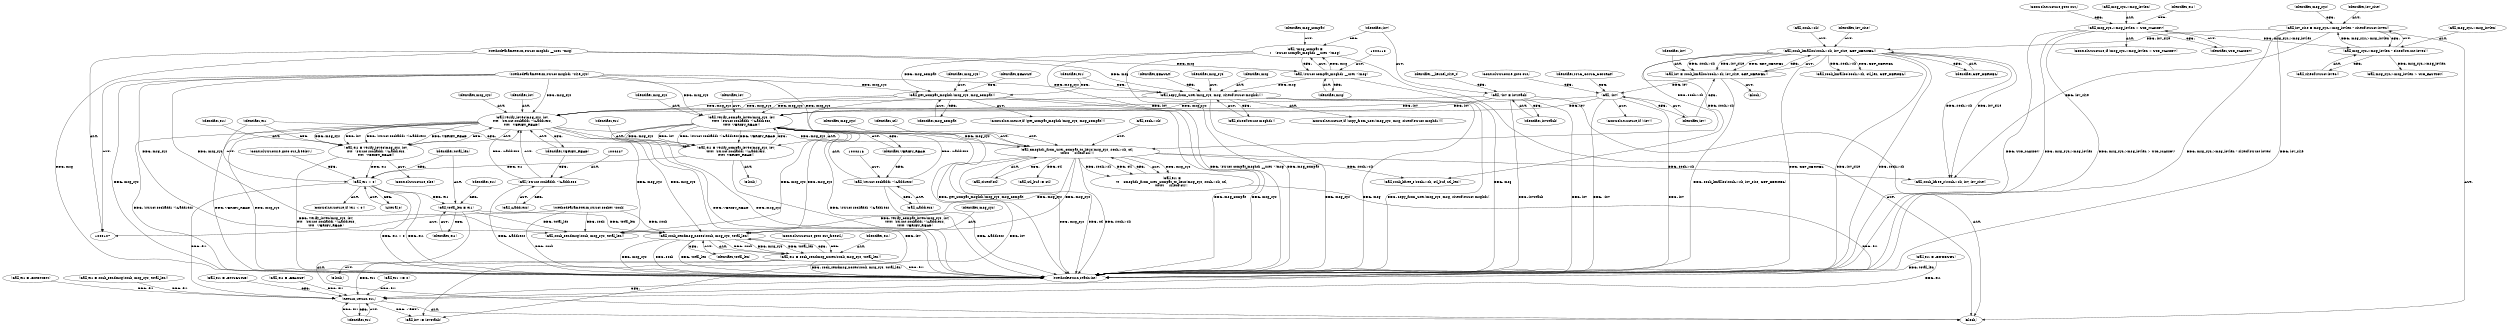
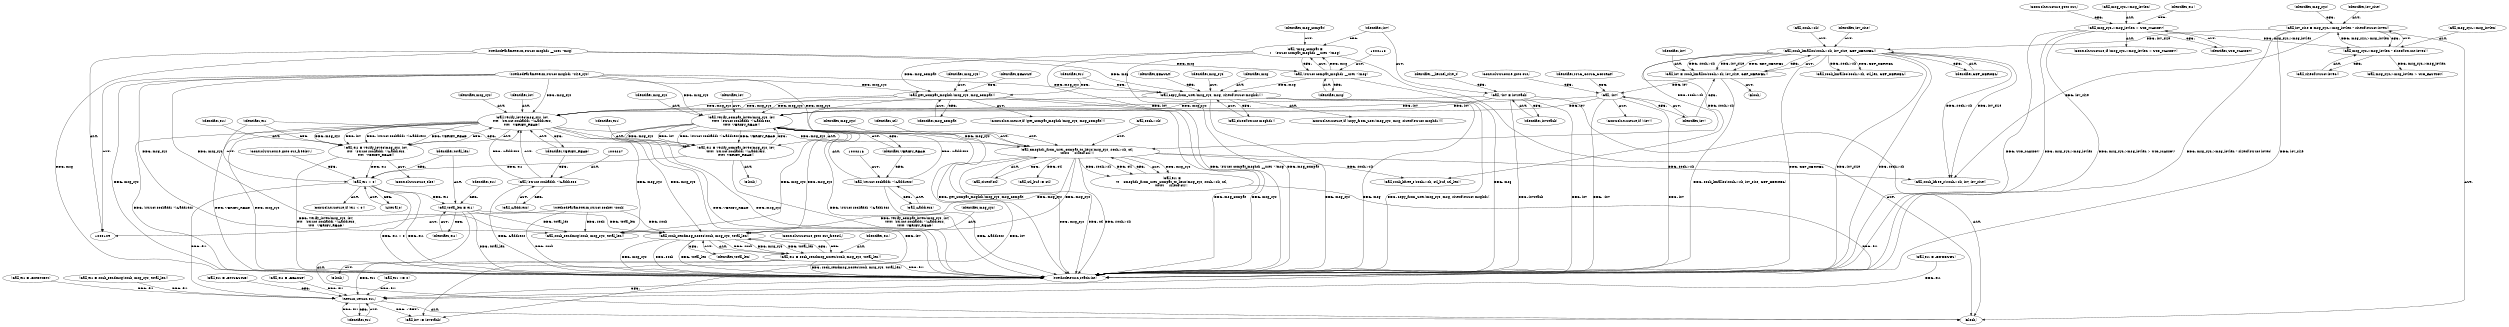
  digraph {
    n1 [label="(Call,sock_sendmsg_nosec(sock, msg_sys, total_len))"]
    n2 [label="(Call,err = sock_sendmsg_nosec(sock, msg_sys, total_len))"]
    n3 [label="(MethodReturn,static int)"]
    n4 [label="(Identifier,total_len)"]
    n5 [label="(Return,return err;)"]
    n6 [label="(Block,)"]
    n7 [label="(MethodParameterIn,struct socket *sock)"]
    n8 [label="(Call,sock_sendmsg(sock, msg_sys, total_len))"]
-   1000107
+   1000107 [label=1000109]
    n10 [label="(Call,cmsghdr_from_user_compat_to_kern(msg_sys, sock->sk, ctl,\n\t\t\t\t\t\t     sizeof(ctl)))"]
    n11 [label="(Call,sock_kfree_s(sock->sk, ctl_buf, ctl_len))"]
    n12 [label="(Call,sizeof(ctl))"]
    n13 [label="(Call,ctl_buf != ctl)"]
    n14 [label="(Call,err =\n\t\t    cmsghdr_from_user_compat_to_kern(msg_sys, sock->sk, ctl,\n\t\t\t\t\t\t     sizeof(ctl)))"]
    n15 [label="(Call,sock_kfree_s(sock->sk, iov, iov_size))"]
    n16 [label="(Call,verify_iovec(msg_sys, iov,\n\t\t\t\t   (struct sockaddr *)&address,\n\t\t\t\t   VERIFY_READ))"]
    n17 [label="(Call,err = verify_iovec(msg_sys, iov,\n\t\t\t\t   (struct sockaddr *)&address,\n\t\t\t\t   VERIFY_READ))"]
    n18 [label="(Identifier,VERIFY_READ)"]
    n19 [label="(Call,iov != iovstack)"]
    n20 [label="(Call,err < 0)"]
    n21 [label="(ControlStructure,else)"]
    n22 [label="(Call,(struct sockaddr *)&address)"]
    n23 [label="(Call,get_compat_msghdr(msg_sys, msg_compat))"]
    n24 [label="(Call,verify_compat_iovec(msg_sys, iov,\n\t\t\t\t\t  (struct sockaddr *)&address,\n\t\t\t\t\t  VERIFY_READ))"]
    n25 [label="(Identifier,msg_compat)"]
    n26 [label="(ControlStructure,if (get_compat_msghdr(msg_sys, msg_compat)))"]
    n27 [label="(Call,err = verify_compat_iovec(msg_sys, iov,\n\t\t\t\t\t  (struct sockaddr *)&address,\n\t\t\t\t\t  VERIFY_READ))"]
    n28 [label="(Identifier,VERIFY_READ)"]
    n29 [label="(MethodParameterIn,struct msghdr *size_sys)"]
    n30 [label="(Call,copy_from_user(msg_sys, msg, sizeof(struct msghdr)))"]
    n31 [label="(Call,sizeof(struct msghdr))"]
    n32 [label="(ControlStructure,if (copy_from_user(msg_sys, msg, sizeof(struct msghdr))))"]
    n33 [label="(Call,*msg_compat =\n\t    (struct compat_msghdr __user *)msg)"]
    n34 [label="(Call,(struct compat_msghdr __user *)msg)"]
    n35 [label="(Block,)"]
    n36 [label="(Identifier,msg)"]
    n37 [label="(MethodParameterIn,struct msghdr __user *msg)"]
    n38 [label="(Call,!iov)"]
    n39 [label="(ControlStructure,if (!iov))"]
    n40 [label="(Identifier,iov)"]
    n41 [label="(Call,iov = sock_kmalloc(sock->sk, iov_size, GFP_KERNEL))"]
    n42 [label="(Call,sock_kmalloc(sock->sk, iov_size, GFP_KERNEL))"]
    n43 [label="(Block,)"]
    n44 [label="(Call,sock_kmalloc(sock->sk, ctl_len, GFP_KERNEL))"]
    n45 [label="(Identifier,GFP_KERNEL)"]
    n46 [label="(Call,iov_size = msg_sys->msg_iovlen * sizeof(struct iovec))"]
    n47 [label="(Call,msg_sys->msg_iovlen * sizeof(struct iovec))"]
    n48 [label="(Call,msg_sys->msg_iovlen > UIO_FASTIOV)"]
    n49 [label="(Call,sizeof(struct iovec))"]
    n50 [label="(Call,msg_sys->msg_iovlen > UIO_MAXIOV)"]
    n51 [label="(Identifier,UIO_MAXIOV)"]
    n52 [label="(ControlStructure,if (msg_sys->msg_iovlen > UIO_MAXIOV))"]
    n53 [label="(Call,*iov = iovstack)"]
    n54 [label="(Identifier,iovstack)"]
    n55 [label="(Call,&address)"]
    n56 [label="(Block,)"]
    n57 [label="(Call,(struct sockaddr *)&address)"]
    n58 [label="(Call,&address)"]
    n59 [label="(Call,total_len = err)"]
    n60 [label="(Identifier,err)"]
    n61 [label="(ControlStructure,if (err < 0))"]
    n62 [label="(Literal,0)"]
    n63 [label="(Identifier,err)"]
    n64 [label="(Call,msg_sys->msg_iovlen)"]
    n65 [label="(Identifier,msg_sys)"]
    n66 [label="(Identifier,msg_sys)"]
    n67 [label="(Call,msg_sys->msg_iovlen)"]
    n68 [label="(Call,err = -ENOMEM)"]
    n69 [label="(Call,err = sock_sendmsg(sock, msg_sys, total_len))"]
    n70 [label="(Identifier,ctl)"]
    n71 [label="(Identifier,msg_sys)"]
    n72 [label="(Identifier,iov)"]
    n73 [label="(Call,sock->sk)"]
    n74 [label="(Identifier,err)"]
    n75 [label="(Call,err = -EMSGSIZE)"]
    n76 [label="(Call,err = -EFAULT)"]
    n77 [label="(Identifier,EFAULT)"]
    n78 [label="(Identifier,err)"]
    n79 [label="(Identifier,msg_sys)"]
    n80 [label="(Identifier,msg_compat)"]
    n81 [label="(Identifier,err)"]
    n82 [label="(Call,sock->sk)"]
    n83 [label="(Identifier,err)"]
    n84 [label="(ControlStructure,goto out_freectl;)"]
    n85 [label="(Identifier,iov)"]
    n86 [label="(Identifier,total_len)"]
    n87 [label="(Identifier,msg_sys)"]
    n88 [label="(Identifier,EFAULT)"]
    n89 [label="(ControlStructure,goto out;)"]
    n90 [label="(Identifier,msg_sys)"]
    n91 [label="(Identifier,err)"]
    n92 [label="(ControlStructure,goto out_freeiov;)"]
    n93 [label="(Identifier,iov_size)"]
    n94 [label="(Identifier,MSG_CMSG_COMPAT)"]
    n95 [label="(Identifier,msg)"]
    n96 [label="(Identifier,err)"]
    n97 [label="(Identifier,__kernel_size_t)"]
    n98 [label="(Identifier,iov_size)"]
    n99 [label="(Identifier,err)"]
    n100 [label="(ControlStructure,goto out;)"]
    n101 [label="(Identifier,iov)"]
    n102 [label="(Identifier,iov)"]
    n103 [label="(Call,err = -ENOBUFS)"]
    n104 [label="(Call,err >= 0)"]
    n105 [label="(Identifier,msg_sys)"]
    1000118
    1000227
    1000216
    n1 -> n2 [label="AST: "]
    n1 -> n2 [label="DDG: sock"]
    n1 -> n2 [label="DDG: msg_sys"]
    n1 -> n2 [label="DDG: total_len"]
    n1 -> n3 [label="DDG: msg_sys"]
    n1 -> n3 [label="DDG: sock"]
    n1 -> n3 [label="DDG: total_len"]
    n1 -> n4 [label="CFG: "]
    n2 -> n1 [label="CFG: "]
    n2 -> n3 [label="DDG: err"]
    n2 -> n3 [label="DDG: sock_sendmsg_nosec(sock, msg_sys, total_len)"]
    n2 -> n5 [label="DDG: err"]
    n2 -> n6 [label="AST: "]
    n3 -> n5 [label="CFG: "]
    n4 -> n1 [label="AST: "]
    n5 -> n19 [label="DDG: <RET>"]
    n5 -> n35 [label="AST: "]
    n5 -> n63 [label="CFG: "]
    n7 -> n1 [label="DDG: sock"]
    n7 -> n3 [label="DDG: sock"]
    n7 -> n8 [label="DDG: sock"]
    n7 -> 1000107 [label="AST: "]
    n10 -> n1 [label="DDG: msg_sys"]
    n10 -> n3 [label="DDG: msg_sys"]
    n10 -> n3 [label="DDG: ctl"]
    n10 -> n3 [label="DDG: sock->sk"]
    n10 -> n8 [label="DDG: msg_sys"]
    n10 -> n11 [label="DDG: sock->sk"]
    n10 -> n12 [label="CFG: "]
    n10 -> n13 [label="DDG: ctl"]
    n10 -> n14 [label="AST: "]
    n10 -> n14 [label="DDG: msg_sys"]
    n10 -> n14 [label="DDG: sock->sk"]
    n10 -> n14 [label="DDG: ctl"]
    n10 -> n15 [label="DDG: sock->sk"]
    n12 -> n10 [label="AST: "]
    n14 -> n5 [label="DDG: err"]
    n14 -> n10 [label="CFG: "]
    n16 -> n1 [label="DDG: msg_sys"]
    n16 -> n3 [label="DDG: (struct sockaddr *)&address"]
    n16 -> n3 [label="DDG: VERIFY_READ"]
    n16 -> n3 [label="DDG: msg_sys"]
    n16 -> n8 [label="DDG: msg_sys"]
    n16 -> n10 [label="DDG: msg_sys"]
    n16 -> n17 [label="AST: "]
    n16 -> n17 [label="DDG: msg_sys"]
    n16 -> n17 [label="DDG: iov"]
    n16 -> n17 [label="DDG: (struct sockaddr *)&address"]
    n16 -> n17 [label="DDG: VERIFY_READ"]
    n16 -> n18 [label="CFG: "]
    n16 -> n19 [label="DDG: iov"]
    n17 -> n3 [label="DDG: verify_iovec(msg_sys, iov,\n\t\t\t\t   (struct sockaddr *)&address,\n\t\t\t\t   VERIFY_READ)"]
    n17 -> n16 [label="CFG: "]
    n17 -> n20 [label="DDG: err"]
    n17 -> n21 [label="AST: "]
    n18 -> n16 [label="AST: "]
    n18 -> n22 [label="CFG: "]
    n20 -> n3 [label="DDG: err"]
    n20 -> n3 [label="DDG: err < 0"]
    n20 -> n5 [label="DDG: err"]
    n20 -> n59 [label="DDG: err"]
    n20 -> n61 [label="AST: "]
    n20 -> n62 [label="CFG: "]
    n22 -> n3 [label="DDG: &address"]
    n22 -> n16 [label="AST: "]
    n22 -> n16 [label="DDG: &address"]
    n22 -> n55 [label="CFG: "]
    n23 -> n3 [label="DDG: msg_compat"]
    n23 -> n3 [label="DDG: msg_sys"]
    n23 -> n3 [label="DDG: get_compat_msghdr(msg_sys, msg_compat)"]
    n23 -> n16 [label="DDG: msg_sys"]
    n23 -> n24 [label="DDG: msg_sys"]
    n23 -> n25 [label="CFG: "]
    n23 -> n26 [label="AST: "]
    n24 -> n1 [label="DDG: msg_sys"]
    n24 -> n3 [label="DDG: VERIFY_READ"]
    n24 -> n3 [label="DDG: msg_sys"]
    n24 -> n3 [label="DDG: (struct sockaddr *)&address"]
    n24 -> n8 [label="DDG: msg_sys"]
    n24 -> n10 [label="DDG: msg_sys"]
    n24 -> n19 [label="DDG: iov"]
    n24 -> n27 [label="AST: "]
    n24 -> n27 [label="DDG: msg_sys"]
    n24 -> n27 [label="DDG: iov"]
    n24 -> n27 [label="DDG: (struct sockaddr *)&address"]
    n24 -> n27 [label="DDG: VERIFY_READ"]
    n24 -> n28 [label="CFG: "]
    n25 -> n23 [label="AST: "]
    n27 -> n3 [label="DDG: verify_compat_iovec(msg_sys, iov,\n\t\t\t\t\t  (struct sockaddr *)&address,\n\t\t\t\t\t  VERIFY_READ)"]
    n27 -> n20 [label="DDG: err"]
    n27 -> n24 [label="CFG: "]
    n27 -> n56 [label="AST: "]
    n28 -> n24 [label="AST: "]
    n28 -> n57 [label="CFG: "]
    n29 -> n1 [label="DDG: msg_sys"]
    n29 -> n3 [label="DDG: msg_sys"]
    n29 -> n8 [label="DDG: msg_sys"]
    n29 -> 1000107 [label="AST: "]
    n29 -> n10 [label="DDG: msg_sys"]
    n29 -> n16 [label="DDG: msg_sys"]
    n29 -> n23 [label="DDG: msg_sys"]
    n29 -> n24 [label="DDG: msg_sys"]
    n29 -> n30 [label="DDG: msg_sys"]
    n30 -> n3 [label="DDG: msg"]
    n30 -> n3 [label="DDG: copy_from_user(msg_sys, msg, sizeof(struct msghdr))"]
    n30 -> n3 [label="DDG: msg_sys"]
    n30 -> n16 [label="DDG: msg_sys"]
    n30 -> n24 [label="DDG: msg_sys"]
    n30 -> n31 [label="CFG: "]
    n30 -> n32 [label="AST: "]
    n31 -> n30 [label="AST: "]
    n33 -> n3 [label="DDG: (struct compat_msghdr __user *)msg"]
    n33 -> n3 [label="DDG: msg_compat"]
    n33 -> n23 [label="DDG: msg_compat"]
    n33 -> n34 [label="CFG: "]
    n33 -> n35 [label="AST: "]
    n34 -> n3 [label="DDG: msg"]
    n34 -> n30 [label="DDG: msg"]
    n34 -> n33 [label="AST: "]
    n34 -> n33 [label="DDG: msg"]
    n34 -> n36 [label="CFG: "]
    n36 -> n34 [label="AST: "]
    n37 -> n3 [label="DDG: msg"]
    n37 -> 1000107 [label="AST: "]
    n37 -> n30 [label="DDG: msg"]
    n37 -> n34 [label="DDG: msg"]
    n38 -> n3 [label="DDG: iov"]
    n38 -> n3 [label="DDG: !iov"]
    n38 -> n16 [label="DDG: iov"]
    n38 -> n24 [label="DDG: iov"]
    n38 -> n39 [label="AST: "]
    n38 -> n40 [label="CFG: "]
    n40 -> n38 [label="AST: "]
    n40 -> n41 [label="CFG: "]
    n41 -> n3 [label="DDG: sock_kmalloc(sock->sk, iov_size, GFP_KERNEL)"]
    n41 -> n38 [label="DDG: iov"]
    n41 -> n42 [label="CFG: "]
    n41 -> n43 [label="AST: "]
    n42 -> n3 [label="DDG: GFP_KERNEL"]
    n42 -> n3 [label="DDG: iov_size"]
    n42 -> n3 [label="DDG: sock->sk"]
    n42 -> n10 [label="DDG: sock->sk"]
    n42 -> n11 [label="DDG: sock->sk"]
    n42 -> n15 [label="DDG: sock->sk"]
    n42 -> n15 [label="DDG: iov_size"]
    n42 -> n41 [label="AST: "]
    n42 -> n41 [label="DDG: sock->sk"]
    n42 -> n41 [label="DDG: iov_size"]
    n42 -> n41 [label="DDG: GFP_KERNEL"]
    n42 -> n44 [label="DDG: sock->sk"]
    n42 -> n44 [label="DDG: GFP_KERNEL"]
    n42 -> n45 [label="CFG: "]
    n45 -> n42 [label="AST: "]
    n46 -> n3 [label="DDG: iov_size"]
    n46 -> n3 [label="DDG: msg_sys->msg_iovlen * sizeof(struct iovec)"]
    n46 -> n15 [label="DDG: iov_size"]
    n46 -> n35 [label="AST: "]
    n46 -> n42 [label="DDG: iov_size"]
    n46 -> n47 [label="CFG: "]
    n47 -> n46 [label="AST: "]
    n47 -> n46 [label="DDG: msg_sys->msg_iovlen"]
    n47 -> n48 [label="DDG: msg_sys->msg_iovlen"]
    n47 -> n49 [label="CFG: "]
    n49 -> n47 [label="AST: "]
    n50 -> n3 [label="DDG: msg_sys->msg_iovlen > UIO_MAXIOV"]
    n50 -> n3 [label="DDG: UIO_MAXIOV"]
    n50 -> n3 [label="DDG: msg_sys->msg_iovlen"]
    n50 -> n47 [label="DDG: msg_sys->msg_iovlen"]
    n50 -> n51 [label="CFG: "]
    n50 -> n52 [label="AST: "]
    n51 -> n50 [label="AST: "]
    n53 -> n3 [label="DDG: iovstack"]
    n53 -> n3 [label="DDG: iov"]
    n53 -> n16 [label="DDG: iov"]
    n53 -> n24 [label="DDG: iov"]
    n53 -> n35 [label="AST: "]
    n53 -> n54 [label="CFG: "]
    n54 -> n53 [label="AST: "]
    n55 -> n22 [label="AST: "]
    n57 -> n3 [label="DDG: &address"]
    n57 -> n24 [label="AST: "]
    n57 -> n24 [label="DDG: &address"]
    n57 -> n58 [label="CFG: "]
    n58 -> n57 [label="AST: "]
    n59 -> n1 [label="DDG: total_len"]
-   n103 -> n3 [label="DDG: total_len"]
+   n59 -> n3 [label="DDG: total_len"]
    n59 -> n8 [label="DDG: total_len"]
    n59 -> n35 [label="AST: "]
    n59 -> n60 [label="CFG: "]
    n60 -> n59 [label="AST: "]
    n62 -> n20 [label="AST: "]
    n63 -> n5 [label="AST: "]
    n63 -> n5 [label="DDG: err"]
    n64 -> n47 [label="AST: "]
    n65 -> n24 [label="AST: "]
    n66 -> n46 [label="CFG: "]
    n67 -> n50 [label="AST: "]
    n68 -> n5 [label="DDG: err"]
    n69 -> n5 [label="DDG: err"]
    n70 -> n10 [label="AST: "]
    n71 -> n16 [label="AST: "]
    n72 -> n33 [label="CFG: "]
    n72 -> n53 [label="AST: "]
    n73 -> n10 [label="AST: "]
    n74 -> n23 [label="CFG: "]
    n74 -> n30 [label="CFG: "]
    n75 -> n5 [label="CFG: "]
    n76 -> n5 [label="DDG: err"]
    n77 -> n30 [label="CFG: "]
    n78 -> n2 [label="AST: "]
    n79 -> n23 [label="AST: "]
    n80 -> n33 [label="AST: "]
    n81 -> n27 [label="AST: "]
    n82 -> n42 [label="AST: "]
    n83 -> n17 [label="AST: "]
    n84 -> n2 [label="CFG: "]
    n85 -> n41 [label="AST: "]
    n86 -> n20 [label="CFG: "]
    n86 -> n59 [label="AST: "]
    n87 -> n10 [label="AST: "]
    n88 -> n23 [label="CFG: "]
    n89 -> n38 [label="CFG: "]
    n90 -> n30 [label="AST: "]
    n91 -> n50 [label="CFG: "]
    n92 -> n20 [label="CFG: "]
    n93 -> n42 [label="AST: "]
    n94 -> n38 [label="CFG: "]
    n95 -> n30 [label="AST: "]
    n96 -> n17 [label="CFG: "]
    n96 -> n20 [label="AST: "]
    n96 -> n27 [label="CFG: "]
    n97 -> n53 [label="CFG: "]
    n98 -> n46 [label="AST: "]
    n99 -> n59 [label="CFG: "]
    n100 -> n50 [label="CFG: "]
    n101 -> n16 [label="AST: "]
    n102 -> n24 [label="AST: "]
    n103 -> n5 [label="DDG: err"]
    n104 -> n5 [label="DDG: err"]
    n105 -> n1 [label="AST: "]
    1000118 -> n34 [label="AST: "]
    1000227 -> n22 [label="AST: "]
    1000216 -> n57 [label="AST: "]
  }
